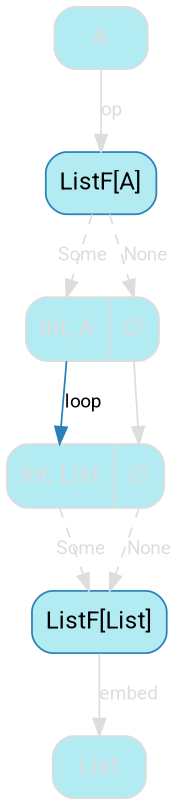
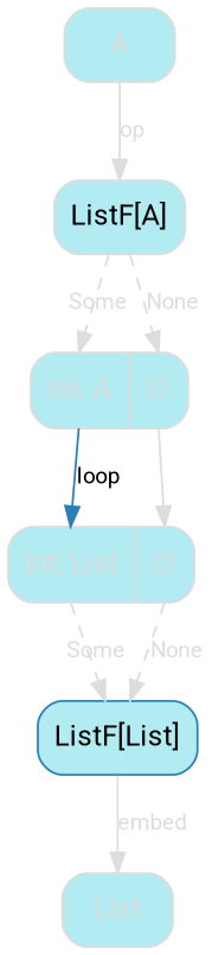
  digraph {
    rankdir=TB
    splines=false
    node [color="#dddddd" fillcolor="#b2ebf2" fontcolor="#dddddd" fontname="Segoe UI,Roboto,Helvetica,Arial,sans-serif" shape=rectangle style="rounded,filled"]
    edge [color="#dddddd" fontcolor="#dddddd" fontname="Segoe UI,Roboto,Helvetica,Arial,sans-serif" fontsize=11]
    n1 [label="<cons> Int, List| <nil> ∅" shape=record]
    n2 [color="#2980B9" fontcolor="#000000" label="ListF[List]"]
    n3 [label="<cons> Int, A| <nil> ∅" shape=record]
-   n4 [color="#2980B9" fontcolor="#000000" label="ListF[A]"]
+   n4 [fontcolor="#000000" label="ListF[A]"]
    List
    A
    n1 -> n2 [label=Some style=dashed tailport=cons]
    n1 -> n2 [label=None style=dashed tailport=nil]
    n2 -> List [label=embed]
    n3 -> n1 [color="#2980B9" fontcolor="#000000" headport=cons label=loop tailport=cons]
    n3 -> n1 [headport=nil tailport=nil]
    n4 -> n3 [headport=cons label=Some style=dashed]
    n4 -> n3 [headport=nil label=None style=dashed]
    A -> n4 [label=op]
  }
